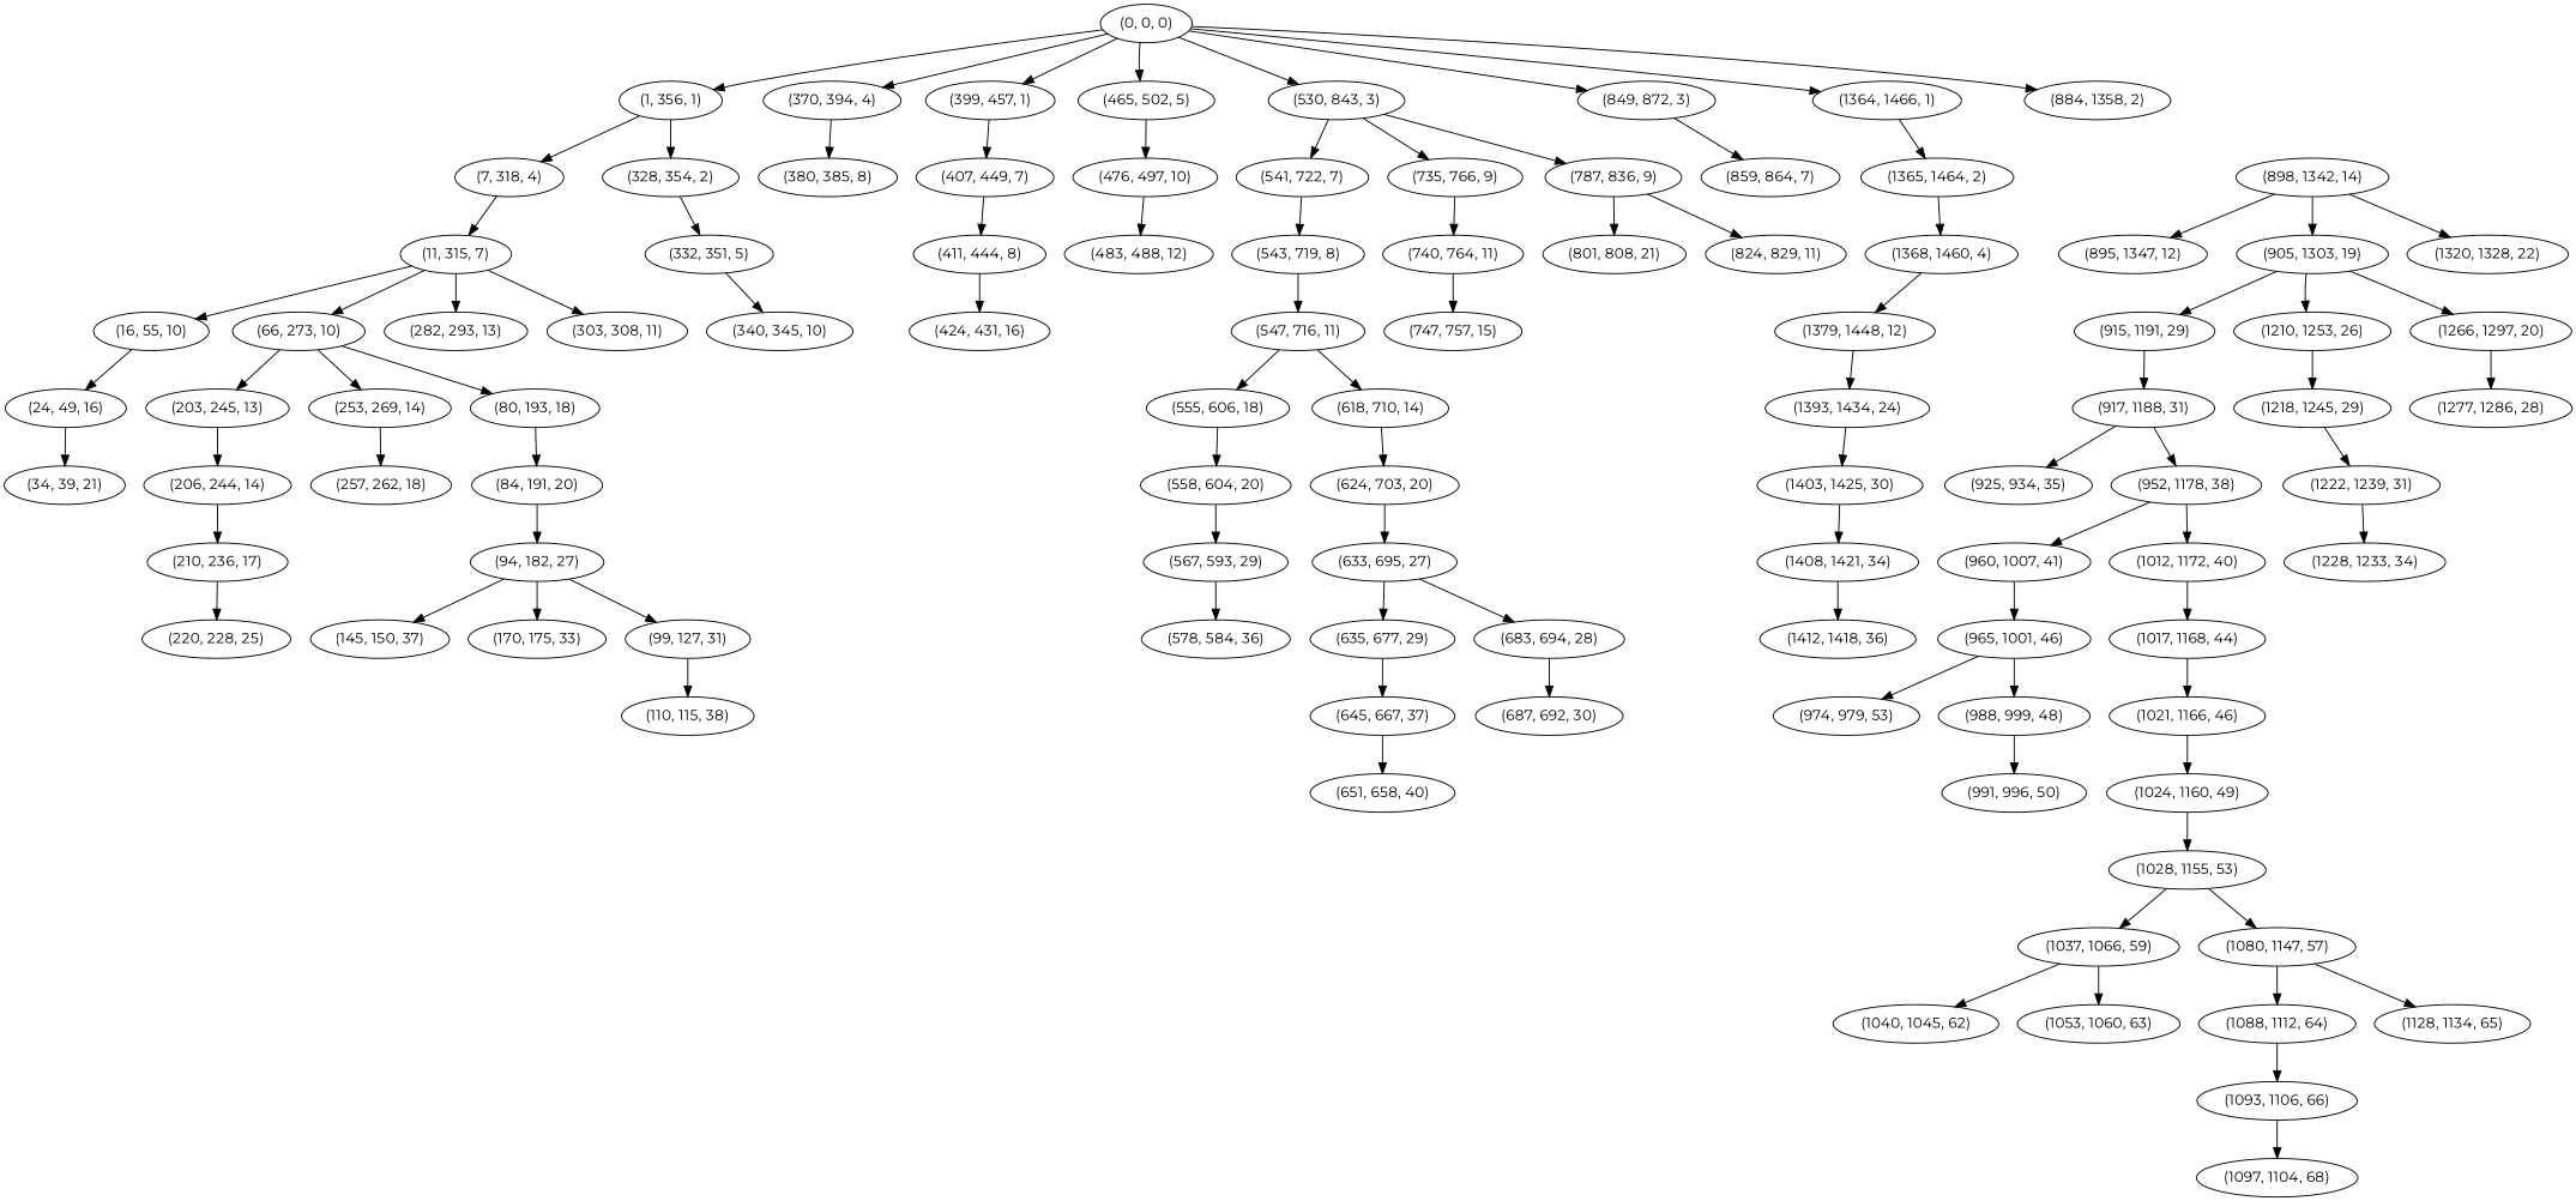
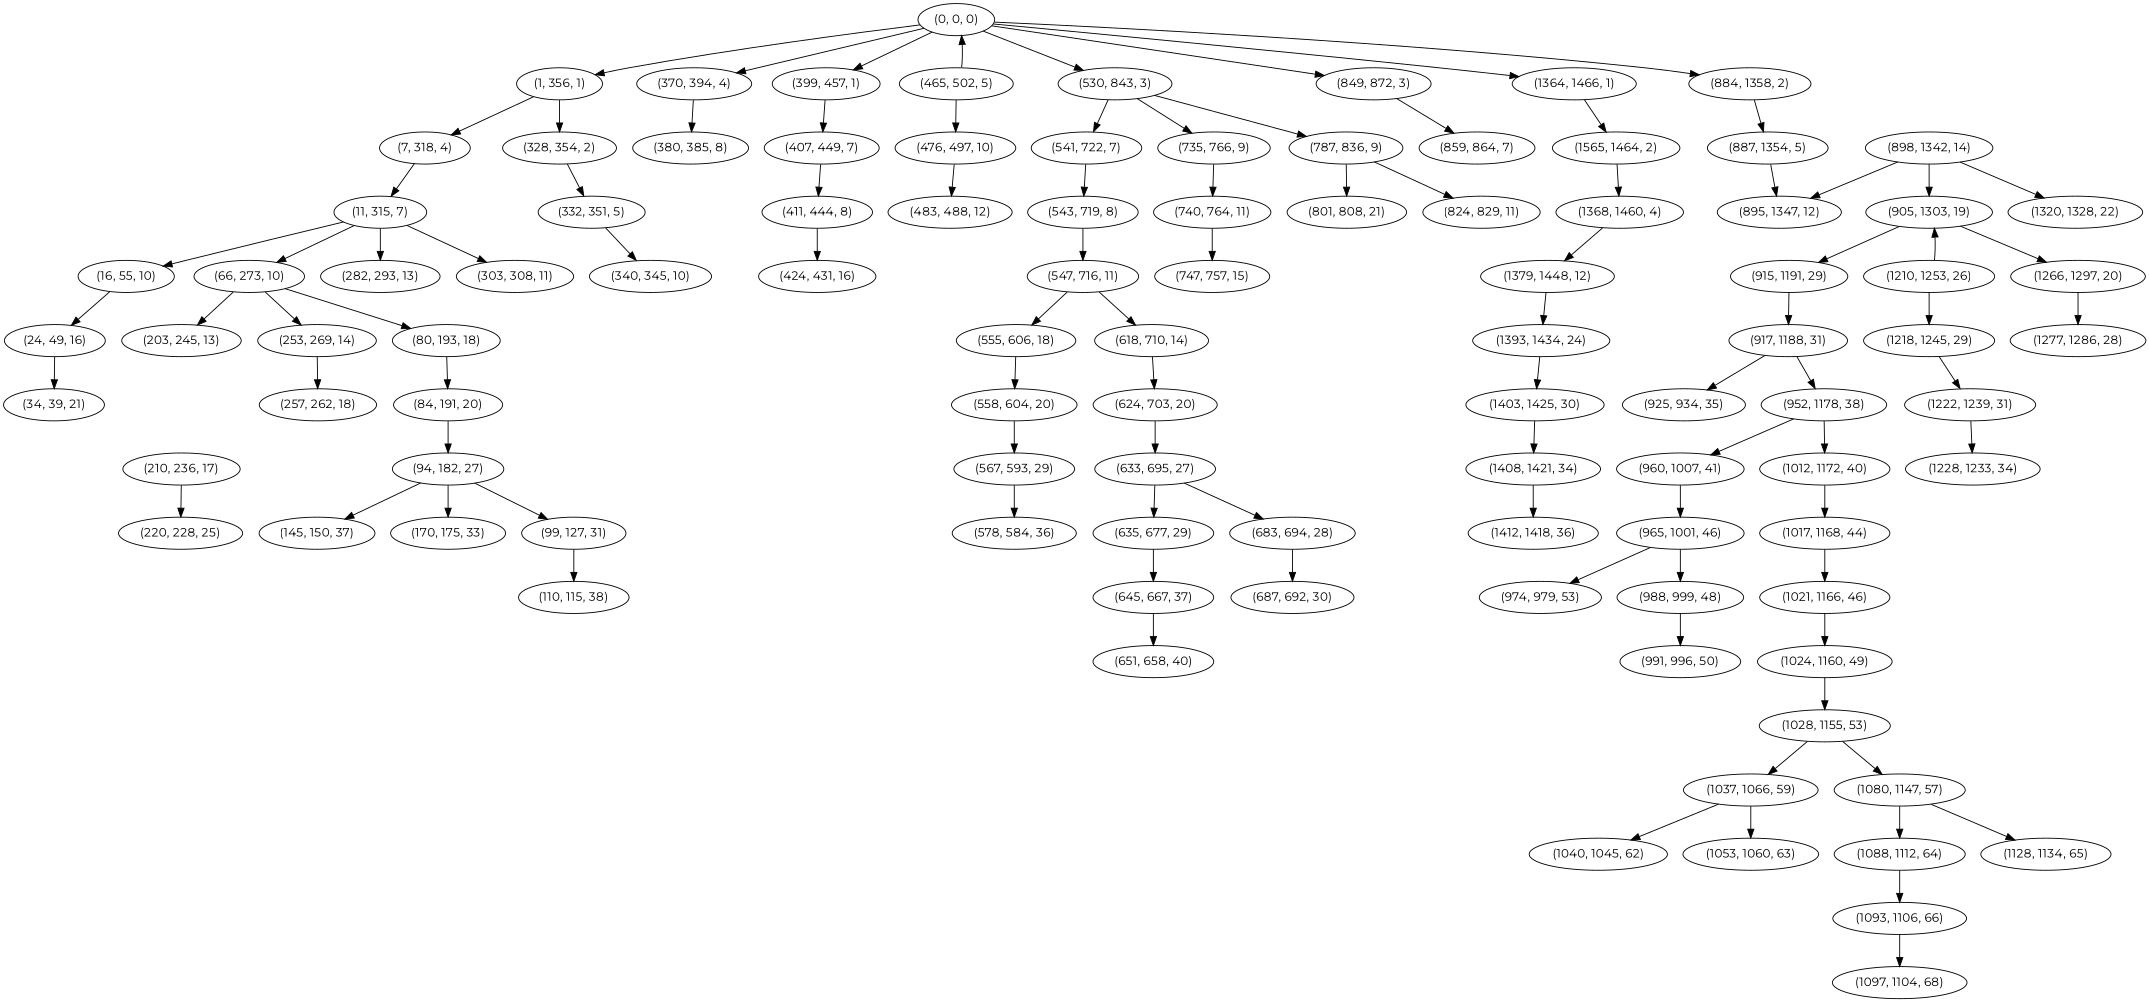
  digraph {
    fontname=Montserrat
    node [fontname=Montserrat]
    edge [fontname=Montserrat]
    "(0, 0, 0)"
    "(1, 356, 1)"
    "(370, 394, 4)"
    "(399, 457, 1)"
    "(465, 502, 5)"
    "(530, 843, 3)"
    "(849, 872, 3)"
    "(884, 1358, 2)"
    "(1364, 1466, 1)"
    "(7, 318, 4)"
    "(328, 354, 2)"
    "(380, 385, 8)"
    "(407, 449, 7)"
    "(476, 497, 10)"
    "(541, 722, 7)"
    "(735, 766, 9)"
    "(787, 836, 9)"
    "(859, 864, 7)"
-   "(1365, 1464, 2)"
+   "(887, 1354, 5)"
+   "(1365, 1464, 2)" [label="(1565, 1464, 2)"]
    "(11, 315, 7)"
    "(332, 351, 5)"
    "(16, 55, 10)"
    "(66, 273, 10)"
    "(282, 293, 13)"
    "(303, 308, 11)"
    "(24, 49, 16)"
    "(80, 193, 18)"
    "(203, 245, 13)"
    "(253, 269, 14)"
    "(34, 39, 21)"
    "(84, 191, 20)"
-   "(206, 244, 14)"
    "(257, 262, 18)"
    "(94, 182, 27)"
    "(99, 127, 31)"
    "(145, 150, 37)"
    "(170, 175, 33)"
    "(110, 115, 38)"
    "(210, 236, 17)"
    "(220, 228, 25)"
    "(340, 345, 10)"
    "(411, 444, 8)"
    "(424, 431, 16)"
    "(483, 488, 12)"
    "(543, 719, 8)"
    "(740, 764, 11)"
    "(801, 808, 21)"
    "(824, 829, 11)"
    "(547, 716, 11)"
    "(555, 606, 18)"
    "(618, 710, 14)"
    "(558, 604, 20)"
    "(624, 703, 20)"
    "(567, 593, 29)"
    "(578, 584, 36)"
    "(633, 695, 27)"
    "(635, 677, 29)"
    "(683, 694, 28)"
    "(645, 667, 37)"
    "(687, 692, 30)"
    "(651, 658, 40)"
    "(747, 757, 15)"
    "(895, 1347, 12)"
    "(898, 1342, 14)"
    "(905, 1303, 19)"
    "(1320, 1328, 22)"
    "(915, 1191, 29)"
    "(1210, 1253, 26)"
    "(1266, 1297, 20)"
    "(917, 1188, 31)"
    "(1218, 1245, 29)"
    "(1277, 1286, 28)"
    "(925, 934, 35)"
    "(952, 1178, 38)"
    "(960, 1007, 41)"
    "(1012, 1172, 40)"
    "(965, 1001, 46)"
    "(1017, 1168, 44)"
    "(974, 979, 53)"
    "(988, 999, 48)"
    "(991, 996, 50)"
    "(1021, 1166, 46)"
    "(1024, 1160, 49)"
    "(1028, 1155, 53)"
    "(1037, 1066, 59)"
    "(1080, 1147, 57)"
    "(1040, 1045, 62)"
    "(1053, 1060, 63)"
    "(1088, 1112, 64)"
    "(1128, 1134, 65)"
    "(1093, 1106, 66)"
    "(1097, 1104, 68)"
    "(1222, 1239, 31)"
    "(1228, 1233, 34)"
    "(1368, 1460, 4)"
    "(1379, 1448, 12)"
    "(1393, 1434, 24)"
    "(1403, 1425, 30)"
    "(1408, 1421, 34)"
    "(1412, 1418, 36)"
    "(0, 0, 0)" -> "(1, 356, 1)"
    "(0, 0, 0)" -> "(370, 394, 4)"
    "(0, 0, 0)" -> "(399, 457, 1)"
-   "(0, 0, 0)" -> "(465, 502, 5)"
+   "(465, 502, 5)" -> "(0, 0, 0)"
    "(0, 0, 0)" -> "(530, 843, 3)"
    "(0, 0, 0)" -> "(849, 872, 3)"
    "(0, 0, 0)" -> "(884, 1358, 2)"
    "(0, 0, 0)" -> "(1364, 1466, 1)"
    "(1, 356, 1)" -> "(7, 318, 4)"
    "(1, 356, 1)" -> "(328, 354, 2)"
    "(370, 394, 4)" -> "(380, 385, 8)"
    "(399, 457, 1)" -> "(407, 449, 7)"
    "(465, 502, 5)" -> "(476, 497, 10)"
    "(530, 843, 3)" -> "(541, 722, 7)"
    "(530, 843, 3)" -> "(735, 766, 9)"
    "(530, 843, 3)" -> "(787, 836, 9)"
    "(849, 872, 3)" -> "(859, 864, 7)"
+   "(884, 1358, 2)" -> "(887, 1354, 5)"
    "(1364, 1466, 1)" -> "(1365, 1464, 2)"
    "(7, 318, 4)" -> "(11, 315, 7)"
    "(328, 354, 2)" -> "(332, 351, 5)"
    "(407, 449, 7)" -> "(411, 444, 8)"
    "(476, 497, 10)" -> "(483, 488, 12)"
    "(541, 722, 7)" -> "(543, 719, 8)"
    "(735, 766, 9)" -> "(740, 764, 11)"
    "(787, 836, 9)" -> "(801, 808, 21)"
    "(787, 836, 9)" -> "(824, 829, 11)"
+   "(887, 1354, 5)" -> "(895, 1347, 12)"
    "(1365, 1464, 2)" -> "(1368, 1460, 4)"
    "(11, 315, 7)" -> "(16, 55, 10)"
    "(11, 315, 7)" -> "(66, 273, 10)"
    "(11, 315, 7)" -> "(282, 293, 13)"
    "(11, 315, 7)" -> "(303, 308, 11)"
    "(332, 351, 5)" -> "(340, 345, 10)"
    "(16, 55, 10)" -> "(24, 49, 16)"
    "(66, 273, 10)" -> "(80, 193, 18)"
    "(66, 273, 10)" -> "(203, 245, 13)"
    "(66, 273, 10)" -> "(253, 269, 14)"
    "(24, 49, 16)" -> "(34, 39, 21)"
    "(80, 193, 18)" -> "(84, 191, 20)"
-   "(203, 245, 13)" -> "(206, 244, 14)"
    "(253, 269, 14)" -> "(257, 262, 18)"
    "(84, 191, 20)" -> "(94, 182, 27)"
-   "(206, 244, 14)" -> "(210, 236, 17)"
    "(94, 182, 27)" -> "(99, 127, 31)"
    "(94, 182, 27)" -> "(145, 150, 37)"
    "(94, 182, 27)" -> "(170, 175, 33)"
    "(99, 127, 31)" -> "(110, 115, 38)"
    "(210, 236, 17)" -> "(220, 228, 25)"
    "(411, 444, 8)" -> "(424, 431, 16)"
    "(543, 719, 8)" -> "(547, 716, 11)"
    "(740, 764, 11)" -> "(747, 757, 15)"
    "(547, 716, 11)" -> "(555, 606, 18)"
    "(547, 716, 11)" -> "(618, 710, 14)"
    "(555, 606, 18)" -> "(558, 604, 20)"
    "(618, 710, 14)" -> "(624, 703, 20)"
    "(558, 604, 20)" -> "(567, 593, 29)"
    "(624, 703, 20)" -> "(633, 695, 27)"
    "(567, 593, 29)" -> "(578, 584, 36)"
    "(633, 695, 27)" -> "(635, 677, 29)"
    "(633, 695, 27)" -> "(683, 694, 28)"
    "(635, 677, 29)" -> "(645, 667, 37)"
    "(683, 694, 28)" -> "(687, 692, 30)"
    "(645, 667, 37)" -> "(651, 658, 40)"
    "(898, 1342, 14)" -> "(895, 1347, 12)"
    "(898, 1342, 14)" -> "(905, 1303, 19)"
    "(898, 1342, 14)" -> "(1320, 1328, 22)"
    "(905, 1303, 19)" -> "(915, 1191, 29)"
-   "(905, 1303, 19)" -> "(1210, 1253, 26)"
+   "(1210, 1253, 26)" -> "(905, 1303, 19)"
    "(905, 1303, 19)" -> "(1266, 1297, 20)"
    "(915, 1191, 29)" -> "(917, 1188, 31)"
    "(1210, 1253, 26)" -> "(1218, 1245, 29)"
    "(1266, 1297, 20)" -> "(1277, 1286, 28)"
    "(917, 1188, 31)" -> "(925, 934, 35)"
    "(917, 1188, 31)" -> "(952, 1178, 38)"
    "(1218, 1245, 29)" -> "(1222, 1239, 31)"
    "(952, 1178, 38)" -> "(960, 1007, 41)"
    "(952, 1178, 38)" -> "(1012, 1172, 40)"
    "(960, 1007, 41)" -> "(965, 1001, 46)"
    "(1012, 1172, 40)" -> "(1017, 1168, 44)"
    "(965, 1001, 46)" -> "(974, 979, 53)"
    "(965, 1001, 46)" -> "(988, 999, 48)"
    "(1017, 1168, 44)" -> "(1021, 1166, 46)"
    "(988, 999, 48)" -> "(991, 996, 50)"
    "(1021, 1166, 46)" -> "(1024, 1160, 49)"
    "(1024, 1160, 49)" -> "(1028, 1155, 53)"
    "(1028, 1155, 53)" -> "(1037, 1066, 59)"
    "(1028, 1155, 53)" -> "(1080, 1147, 57)"
    "(1037, 1066, 59)" -> "(1040, 1045, 62)"
    "(1037, 1066, 59)" -> "(1053, 1060, 63)"
    "(1080, 1147, 57)" -> "(1088, 1112, 64)"
    "(1080, 1147, 57)" -> "(1128, 1134, 65)"
    "(1088, 1112, 64)" -> "(1093, 1106, 66)"
    "(1093, 1106, 66)" -> "(1097, 1104, 68)"
    "(1222, 1239, 31)" -> "(1228, 1233, 34)"
    "(1368, 1460, 4)" -> "(1379, 1448, 12)"
    "(1379, 1448, 12)" -> "(1393, 1434, 24)"
    "(1393, 1434, 24)" -> "(1403, 1425, 30)"
    "(1403, 1425, 30)" -> "(1408, 1421, 34)"
    "(1408, 1421, 34)" -> "(1412, 1418, 36)"
  }
